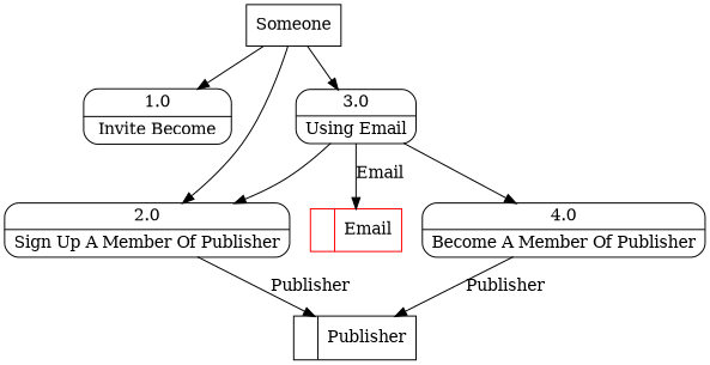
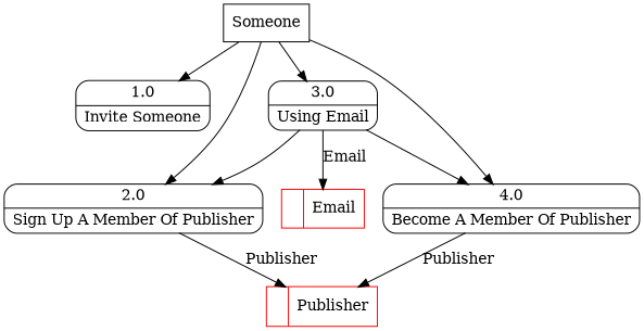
  digraph {
    node [shape=Mrecord]
-   n1 [color=black label="<f0>  |<f1> Publisher " shape=record]
+   n1 [color=red label="<f0>  |<f1> Publisher " shape=record]
    n2 [color=red label="<f0>  |<f1> Email " shape=record]
    n3 [label=Someone shape=box]
-   n4 [label="{<f0> 1.0|<f1> Invite Become }"]
+   n4 [label="{<f0> 1.0|<f1> Invite Someone }"]
    n5 [label="{<f0> 2.0|<f1> Sign Up A Member Of Publisher }"]
    n6 [label="{<f0> 3.0|<f1> Using Email }"]
    n7 [label="{<f0> 4.0|<f1> Become A Member Of Publisher }"]
    n3 -> n4
    n3 -> n5
    n3 -> n6
+   n3 -> n7
    n5 -> n1 [label=Publisher]
    n6 -> n2 [label=Email]
    n6 -> n5
    n6 -> n7
    n7 -> n1 [label=Publisher]
  }
